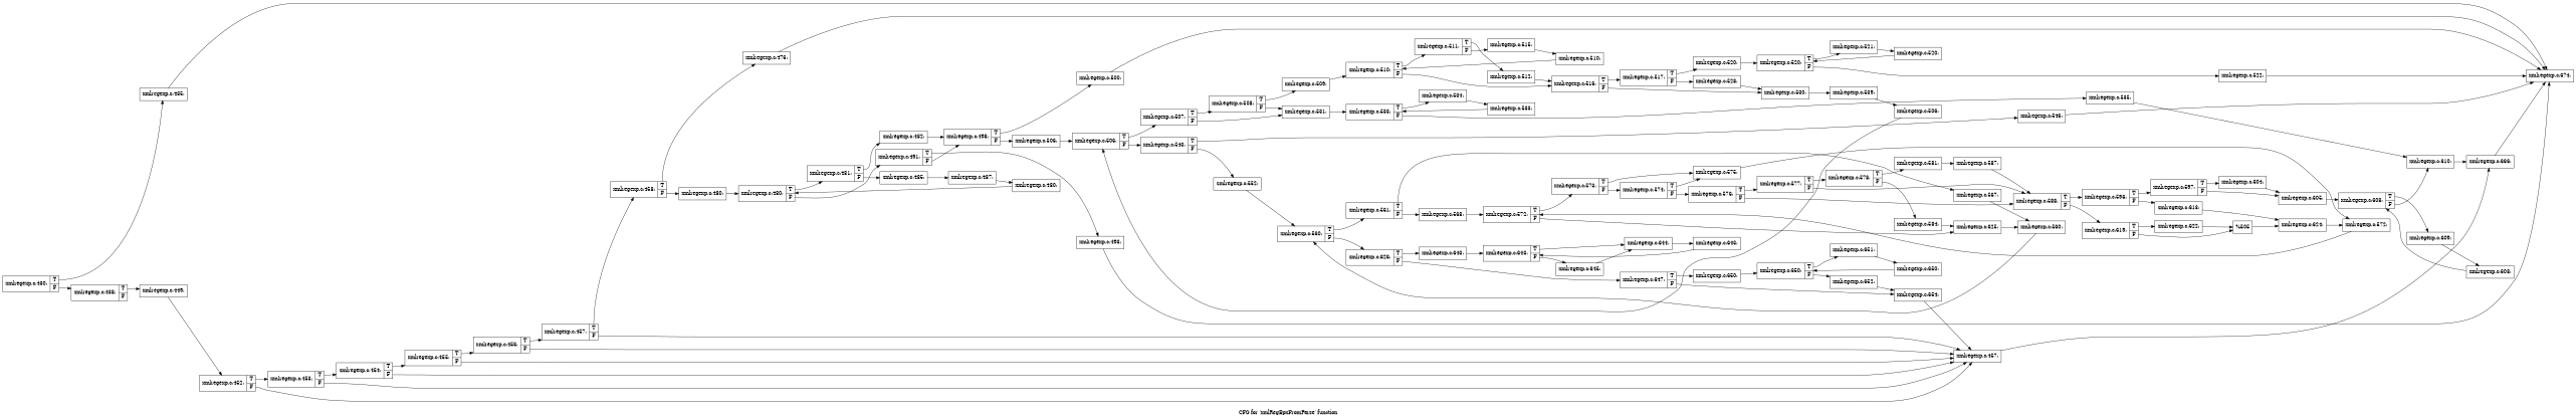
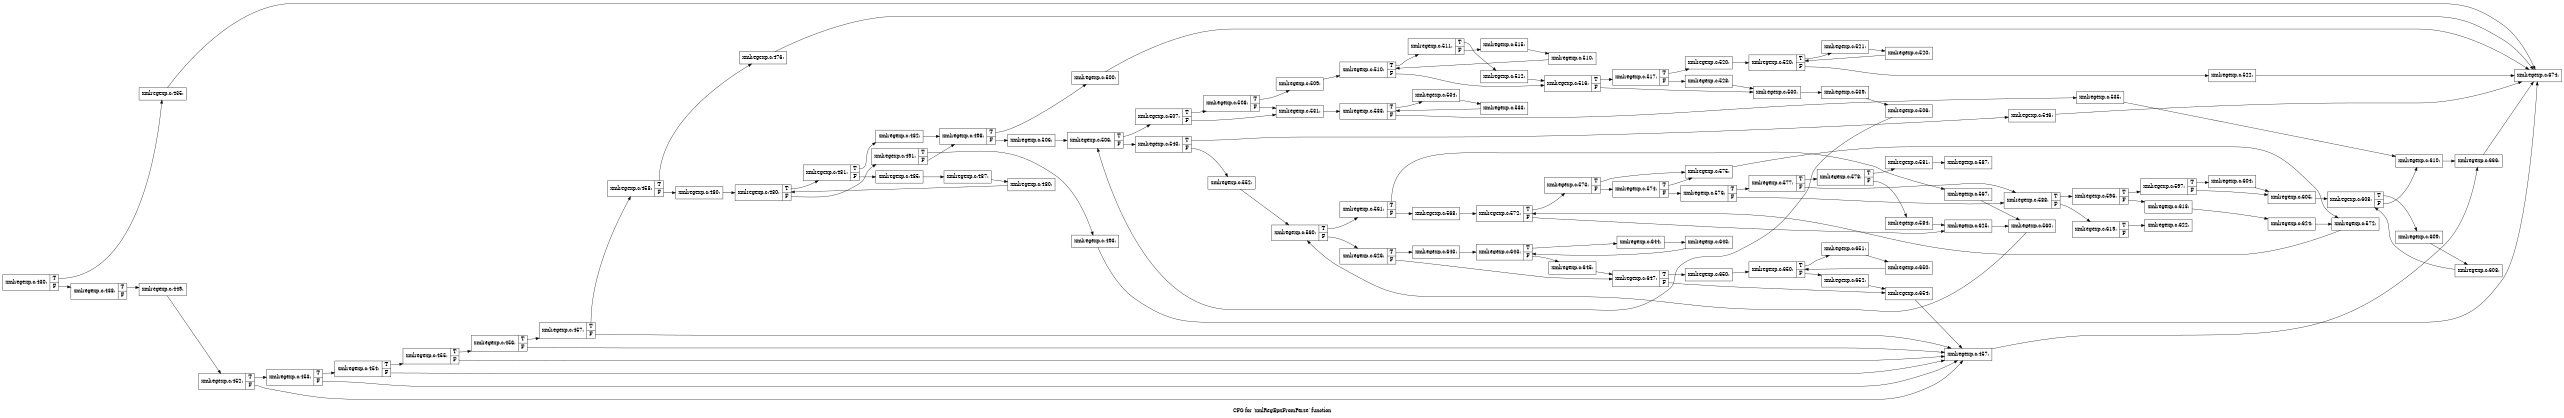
  digraph {
    label="CFG for 'xmlRegEpxFromParse' function"
    rankdir=LR
    node [shape=record]
    n1 [label="{xmlregexp.c:430:|{<s0>T|<s1>F}}"]
    n2 [label="{xmlregexp.c:435:}"]
    n3 [label="{xmlregexp.c:438:|{<s0>T|<s1>F}}"]
    n4 [label="{xmlregexp.c:674:}"]
    n5 [label="{xmlregexp.c:449:}"]
    n6 [label="{xmlregexp.c:452:|{<s0>T|<s1>F}}"]
    n7 [label="{xmlregexp.c:453:|{<s0>T|<s1>F}}"]
    n8 [label="{xmlregexp.c:457:}"]
    n9 [label="{xmlregexp.c:454:|{<s0>T|<s1>F}}"]
    n10 [label="{xmlregexp.c:666:}"]
    n11 [label="{xmlregexp.c:455:|{<s0>T|<s1>F}}"]
    n12 [label="{xmlregexp.c:456:|{<s0>T|<s1>F}}"]
    n13 [label="{xmlregexp.c:457:|{<s0>T|<s1>F}}"]
    n14 [label="{xmlregexp.c:458:|{<s0>T|<s1>F}}"]
    n15 [label="{xmlregexp.c:476:}"]
    n16 [label="{xmlregexp.c:480:}"]
    n17 [label="{xmlregexp.c:480:|{<s0>T|<s1>F}}"]
    n18 [label="{xmlregexp.c:481:|{<s0>T|<s1>F}}"]
    n19 [label="{xmlregexp.c:491:|{<s0>T|<s1>F}}"]
    n20 [label="{xmlregexp.c:482:}"]
    n21 [label="{xmlregexp.c:485:}"]
    n22 [label="{xmlregexp.c:493:}"]
    n23 [label="{xmlregexp.c:498:|{<s0>T|<s1>F}}"]
    n24 [label="{xmlregexp.c:487:}"]
    n25 [label="{xmlregexp.c:500:}"]
    n26 [label="{xmlregexp.c:506:}"]
    n27 [label="{xmlregexp.c:480:}"]
    n28 [label="{xmlregexp.c:506:|{<s0>T|<s1>F}}"]
    n29 [label="{xmlregexp.c:507:|{<s0>T|<s1>F}}"]
    n30 [label="{xmlregexp.c:543:|{<s0>T|<s1>F}}"]
    n31 [label="{xmlregexp.c:508:|{<s0>T|<s1>F}}"]
    n32 [label="{xmlregexp.c:531:}"]
    n33 [label="{xmlregexp.c:546:}"]
    n34 [label="{xmlregexp.c:552:}"]
    n35 [label="{xmlregexp.c:509:}"]
    n36 [label="{xmlregexp.c:533:|{<s0>T|<s1>F}}"]
    n37 [label="{xmlregexp.c:560:|{<s0>T|<s1>F}}"]
    n38 [label="{xmlregexp.c:510:|{<s0>T|<s1>F}}"]
    n39 [label="{xmlregexp.c:534:}"]
    n40 [label="{xmlregexp.c:535:}"]
    n41 [label="{xmlregexp.c:511:|{<s0>T|<s1>F}}"]
    n42 [label="{xmlregexp.c:516:|{<s0>T|<s1>F}}"]
    n43 [label="{xmlregexp.c:512:}"]
    n44 [label="{xmlregexp.c:515:}"]
    n45 [label="{xmlregexp.c:517:|{<s0>T|<s1>F}}"]
    n46 [label="{xmlregexp.c:530:}"]
    n47 [label="{xmlregexp.c:510:}"]
    n48 [label="{xmlregexp.c:520:}"]
    n49 [label="{xmlregexp.c:528:}"]
    n50 [label="{xmlregexp.c:539:}"]
    n51 [label="{xmlregexp.c:520:|{<s0>T|<s1>F}}"]
    n52 [label="{xmlregexp.c:506:}"]
    n53 [label="{xmlregexp.c:521:}"]
    n54 [label="{xmlregexp.c:522:}"]
    n55 [label="{xmlregexp.c:520:}"]
    n56 [label="{xmlregexp.c:533:}"]
    n57 [label="{xmlregexp.c:610:}"]
    n58 [label="{xmlregexp.c:561:|{<s0>T|<s1>F}}"]
    n59 [label="{xmlregexp.c:626:|{<s0>T|<s1>F}}"]
    n60 [label="{xmlregexp.c:567:}"]
    n61 [label="{xmlregexp.c:568:}"]
    n62 [label="{xmlregexp.c:643:}"]
    n63 [label="{xmlregexp.c:647:|{<s0>T|<s1>F}}"]
    n64 [label="{xmlregexp.c:560:}"]
    n65 [label="{xmlregexp.c:572:|{<s0>T|<s1>F}}"]
    n66 [label="{xmlregexp.c:643:|{<s0>T|<s1>F}}"]
    n67 [label="{xmlregexp.c:650:}"]
    n68 [label="{xmlregexp.c:654:}"]
    n69 [label="{xmlregexp.c:573:|{<s0>T|<s1>F}}"]
    n70 [label="{xmlregexp.c:625:}"]
    n71 [label="{xmlregexp.c:575:}"]
    n72 [label="{xmlregexp.c:574:|{<s0>T|<s1>F}}"]
    n73 [label="{xmlregexp.c:572:}"]
    n74 [label="{xmlregexp.c:576:|{<s0>T|<s1>F}}"]
    n75 [label="{xmlregexp.c:577:|{<s0>T|<s1>F}}"]
    n76 [label="{xmlregexp.c:588:|{<s0>T|<s1>F}}"]
    n77 [label="{xmlregexp.c:578:|{<s0>T|<s1>F}}"]
    n78 [label="{xmlregexp.c:596:|{<s0>T|<s1>F}}"]
    n79 [label="{xmlregexp.c:619:|{<s0>T|<s1>F}}"]
    n80 [label="{xmlregexp.c:581:}"]
    n81 [label="{xmlregexp.c:584:}"]
    n82 [label="{xmlregexp.c:597:|{<s0>T|<s1>F}}"]
    n83 [label="{xmlregexp.c:613:}"]
    n84 [label="{xmlregexp.c:622:}"]
-   n85 [label="{%505}"]
    n86 [label="{xmlregexp.c:587:}"]
    n87 [label="{xmlregexp.c:604:}"]
    n88 [label="{xmlregexp.c:605:}"]
    n89 [label="{xmlregexp.c:624:}"]
    n90 [label="{xmlregexp.c:608:|{<s0>T|<s1>F}}"]
    n91 [label="{xmlregexp.c:609:}"]
    n92 [label="{xmlregexp.c:608:}"]
    n93 [label="{xmlregexp.c:644:}"]
    n94 [label="{xmlregexp.c:645:}"]
    n95 [label="{xmlregexp.c:650:|{<s0>T|<s1>F}}"]
    n96 [label="{xmlregexp.c:643:}"]
    n97 [label="{xmlregexp.c:651:}"]
    n98 [label="{xmlregexp.c:652:}"]
    n99 [label="{xmlregexp.c:650:}"]
    n1 -> n2 [tailport=s0]
    n1 -> n3 [tailport=s1]
    n2 -> n4
    n3 -> n5 [tailport=s0]
    n5 -> n6
    n6 -> n7 [tailport=s0]
    n6 -> n8 [tailport=s1]
    n7 -> n8 [tailport=s1]
    n7 -> n9 [tailport=s0]
    n8 -> n10
    n9 -> n8 [tailport=s1]
    n9 -> n11 [tailport=s0]
    n10 -> n4
    n11 -> n8 [tailport=s1]
    n11 -> n12 [tailport=s0]
    n12 -> n8 [tailport=s1]
    n12 -> n13 [tailport=s0]
    n13 -> n8 [tailport=s1]
    n13 -> n14 [tailport=s0]
    n14 -> n15 [tailport=s0]
    n14 -> n16 [tailport=s1]
    n15 -> n4
    n16 -> n17
    n17 -> n18 [tailport=s0]
    n17 -> n19 [tailport=s1]
    n18 -> n20 [tailport=s0]
    n18 -> n21 [tailport=s1]
    n19 -> n22 [tailport=s0]
    n19 -> n23 [tailport=s1]
    n20 -> n23
    n21 -> n24
    n22 -> n4
    n23 -> n25 [tailport=s0]
    n23 -> n26 [tailport=s1]
    n24 -> n27
    n25 -> n4
    n26 -> n28
    n27 -> n17
    n28 -> n29 [tailport=s0]
    n28 -> n30 [tailport=s1]
    n29 -> n31 [tailport=s0]
    n29 -> n32 [tailport=s1]
    n30 -> n33 [tailport=s0]
    n30 -> n34 [tailport=s1]
    n31 -> n32 [tailport=s1]
    n31 -> n35 [tailport=s0]
    n32 -> n36
    n33 -> n4
    n34 -> n37
    n35 -> n38
    n36 -> n39 [tailport=s0]
    n36 -> n40 [tailport=s1]
    n37 -> n58 [tailport=s0]
    n37 -> n59 [tailport=s1]
    n38 -> n41 [tailport=s0]
    n38 -> n42 [tailport=s1]
    n39 -> n56
    n40 -> n57
    n41 -> n43 [tailport=s0]
    n41 -> n44 [tailport=s1]
    n42 -> n45 [tailport=s0]
    n42 -> n46 [tailport=s1]
    n43 -> n42
    n44 -> n47
    n45 -> n48 [tailport=s0]
    n45 -> n49 [tailport=s1]
    n46 -> n50
    n47 -> n38
    n48 -> n51
    n49 -> n46
    n50 -> n52
    n51 -> n53 [tailport=s0]
    n51 -> n54 [tailport=s1]
    n52 -> n28
    n53 -> n55
    n54 -> n4
    n55 -> n51
    n56 -> n36
    n57 -> n10
    n58 -> n60 [tailport=s0]
    n58 -> n61 [tailport=s1]
    n59 -> n62 [tailport=s0]
    n59 -> n63 [tailport=s1]
    n60 -> n64
    n61 -> n65
    n62 -> n66
    n63 -> n67 [tailport=s0]
    n63 -> n68 [tailport=s1]
    n64 -> n37
    n65 -> n69 [tailport=s0]
    n65 -> n70 [tailport=s1]
    n66 -> n93 [tailport=s0]
    n66 -> n94 [tailport=s1]
    n67 -> n95
    n68 -> n8
    n69 -> n71 [tailport=s0]
    n69 -> n72 [tailport=s1]
    n70 -> n64
    n71 -> n73
    n72 -> n71 [tailport=s0]
    n72 -> n74 [tailport=s1]
    n73 -> n65
    n74 -> n75 [tailport=s0]
    n74 -> n76 [tailport=s1]
    n75 -> n76 [tailport=s1]
    n75 -> n77 [tailport=s0]
    n76 -> n78 [tailport=s0]
    n76 -> n79 [tailport=s1]
    n77 -> n80 [tailport=s0]
    n77 -> n81 [tailport=s1]
    n78 -> n82 [tailport=s0]
    n78 -> n83 [tailport=s1]
    n79 -> n84 [tailport=s0]
-   n79 -> n85 [tailport=s1]
    n80 -> n86
    n81 -> n70
    n82 -> n87 [tailport=s0]
    n82 -> n88 [tailport=s1]
    n83 -> n89
-   n84 -> n85
-   n85 -> n89
-   n86 -> n76
    n87 -> n88
    n88 -> n90
    n89 -> n73
    n90 -> n57 [tailport=s1]
    n90 -> n91 [tailport=s0]
    n91 -> n92
    n92 -> n90
    n93 -> n96
-   n94 -> n93
+   n94 -> n63
    n95 -> n97 [tailport=s0]
    n95 -> n98 [tailport=s1]
    n96 -> n66
    n97 -> n99
    n98 -> n68
    n99 -> n95
  }
